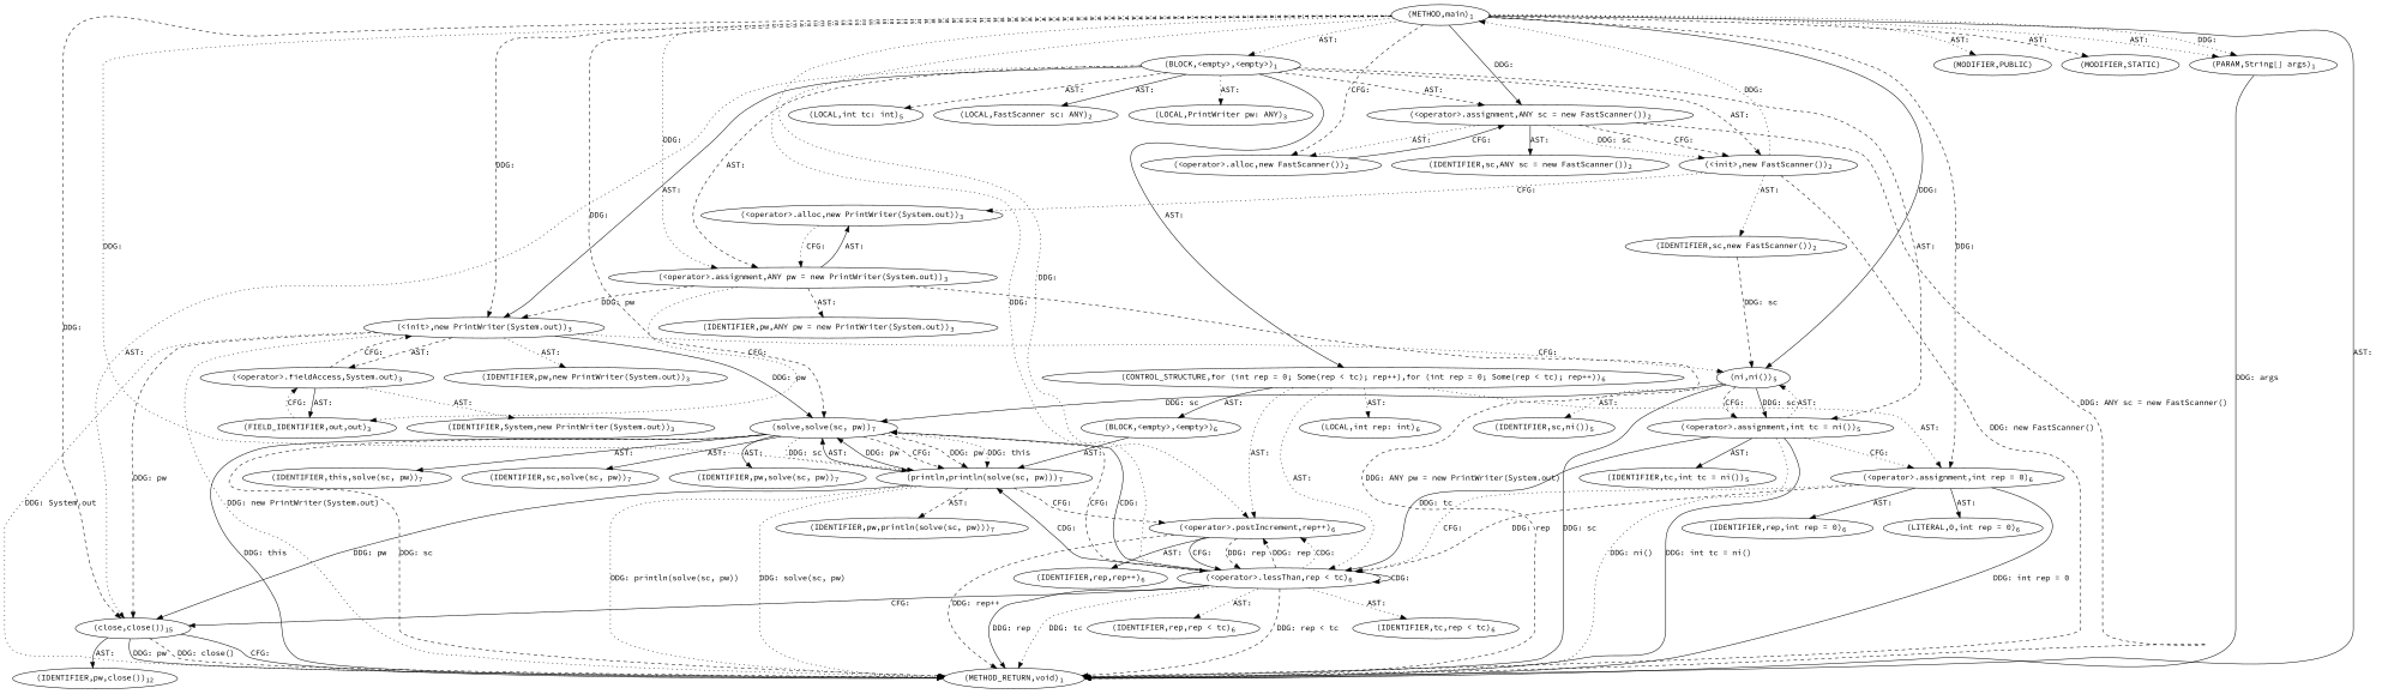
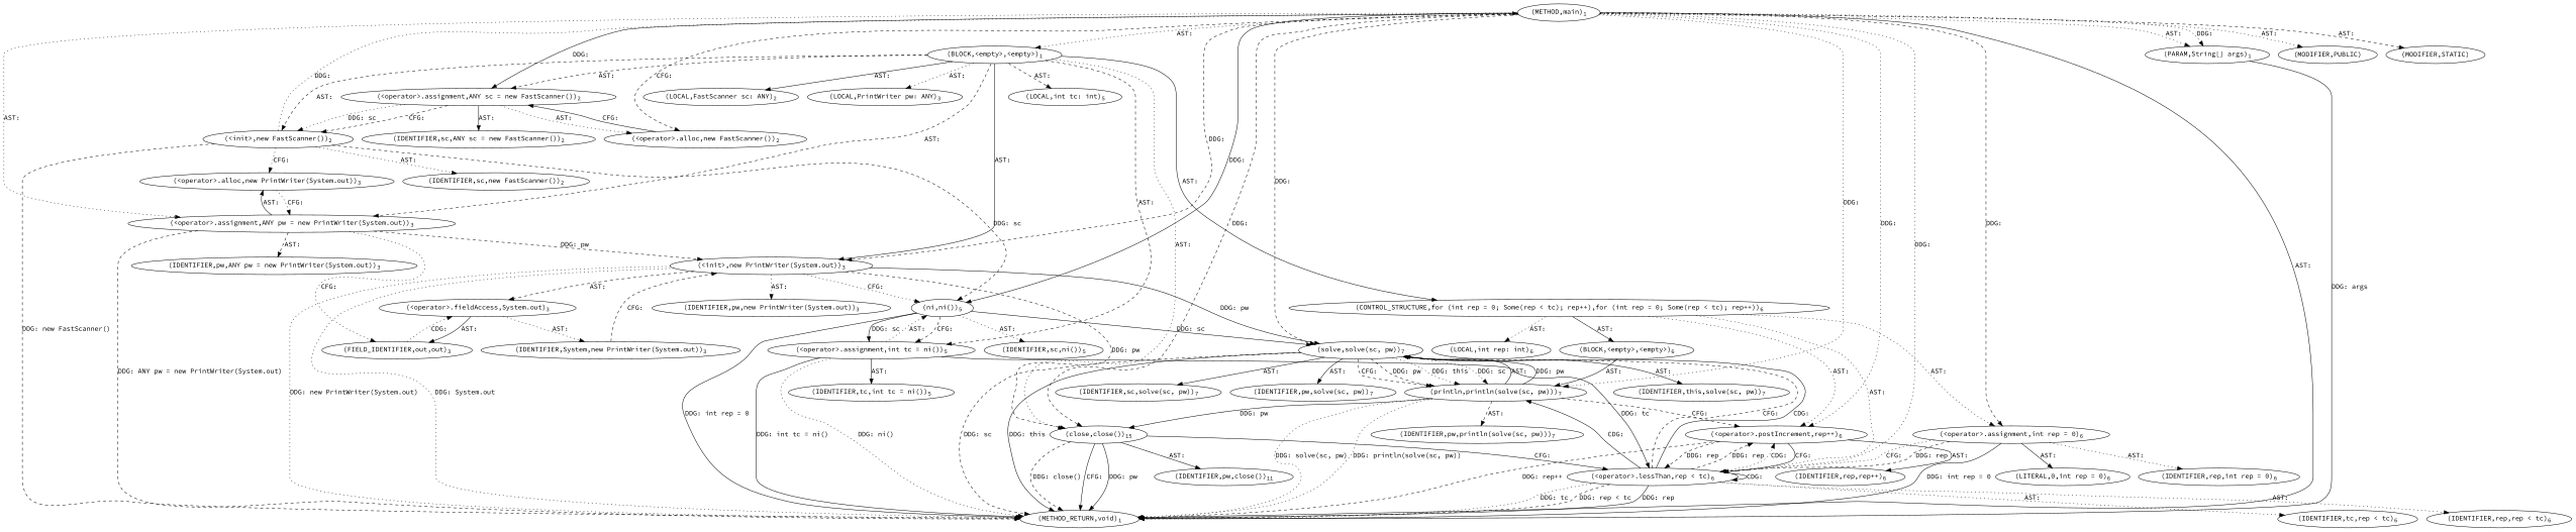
  digraph {
    fontname="Source Code Pro"
    node [fontname="Source Code Pro"]
    edge [fontname="Source Code Pro" style=dotted]
    n1 [label=<(METHOD,main)<SUB>1</SUB>>]
    n2 [label=<(PARAM,String[] args)<SUB>1</SUB>>]
    n3 [label=<(BLOCK,&lt;empty&gt;,&lt;empty&gt;)<SUB>1</SUB>>]
    n4 [label=<(&lt;operator&gt;.assignment,ANY sc = new FastScanner())<SUB>2</SUB>>]
    n5 [label=<(&lt;operator&gt;.alloc,new FastScanner())<SUB>2</SUB>>]
    n6 [label=<(&lt;operator&gt;.assignment,ANY pw = new PrintWriter(System.out))<SUB>3</SUB>>]
    n7 [label=<(&lt;init&gt;,new PrintWriter(System.out))<SUB>3</SUB>>]
    n8 [label=<(ni,ni())<SUB>5</SUB>>]
    n9 [label=<(&lt;operator&gt;.assignment,int rep = 0)<SUB>6</SUB>>]
    n10 [label=<(&lt;operator&gt;.lessThan,rep &lt; tc)<SUB>6</SUB>>]
    n11 [label=<(&lt;operator&gt;.postIncrement,rep++)<SUB>6</SUB>>]
    n12 [label=<(println,println(solve(sc, pw)))<SUB>7</SUB>>]
    n13 [label=<(solve,solve(sc, pw))<SUB>7</SUB>>]
    n14 [label=<(close,close())<SUB>15</SUB>>]
    n15 [label=<(MODIFIER,PUBLIC)>]
    n16 [label=<(MODIFIER,STATIC)>]
    n17 [label=<(METHOD_RETURN,void)<SUB>1</SUB>>]
    n18 [label=<(&lt;init&gt;,new FastScanner())<SUB>2</SUB>>]
    n19 [label=<(LOCAL,FastScanner sc: ANY)<SUB>2</SUB>>]
    n20 [label=<(LOCAL,PrintWriter pw: ANY)<SUB>3</SUB>>]
    n21 [label=<(LOCAL,int tc: int)<SUB>5</SUB>>]
    n22 [label=<(&lt;operator&gt;.assignment,int tc = ni())<SUB>5</SUB>>]
    n23 [label=<(CONTROL_STRUCTURE,for (int rep = 0; Some(rep &lt; tc); rep++),for (int rep = 0; Some(rep &lt; tc); rep++))<SUB>6</SUB>>]
    n24 [label=<(IDENTIFIER,sc,ANY sc = new FastScanner())<SUB>2</SUB>>]
    n25 [label=<(IDENTIFIER,sc,new FastScanner())<SUB>2</SUB>>]
    n26 [label=<(&lt;operator&gt;.alloc,new PrintWriter(System.out))<SUB>3</SUB>>]
    n27 [label=<(IDENTIFIER,pw,ANY pw = new PrintWriter(System.out))<SUB>3</SUB>>]
    n28 [label=<(FIELD_IDENTIFIER,out,out)<SUB>3</SUB>>]
    n29 [label=<(IDENTIFIER,pw,new PrintWriter(System.out))<SUB>3</SUB>>]
    n30 [label=<(&lt;operator&gt;.fieldAccess,System.out)<SUB>3</SUB>>]
    n31 [label=<(IDENTIFIER,sc,ni())<SUB>5</SUB>>]
    n32 [label=<(IDENTIFIER,rep,int rep = 0)<SUB>6</SUB>>]
    n33 [label=<(LITERAL,0,int rep = 0)<SUB>6</SUB>>]
    n34 [label=<(IDENTIFIER,rep,rep &lt; tc)<SUB>6</SUB>>]
    n35 [label=<(IDENTIFIER,tc,rep &lt; tc)<SUB>6</SUB>>]
    n36 [label=<(IDENTIFIER,rep,rep++)<SUB>6</SUB>>]
    n37 [label=<(IDENTIFIER,pw,println(solve(sc, pw)))<SUB>7</SUB>>]
    n38 [label=<(IDENTIFIER,this,solve(sc, pw))<SUB>7</SUB>>]
    n39 [label=<(IDENTIFIER,sc,solve(sc, pw))<SUB>7</SUB>>]
    n40 [label=<(IDENTIFIER,pw,solve(sc, pw))<SUB>7</SUB>>]
-   n41 [label=<(IDENTIFIER,pw,close())<SUB>12</SUB>>]
+   n41 [label=<(IDENTIFIER,pw,close())<SUB>11</SUB>>]
    n42 [label=<(IDENTIFIER,tc,int tc = ni())<SUB>5</SUB>>]
    n43 [label=<(LOCAL,int rep: int)<SUB>6</SUB>>]
    n44 [label=<(BLOCK,&lt;empty&gt;,&lt;empty&gt;)<SUB>6</SUB>>]
    n45 [label=<(IDENTIFIER,System,new PrintWriter(System.out))<SUB>3</SUB>>]
    n1 -> n2 [label="AST: "]
    n1 -> n2 [label="DDG: "]
    n1 -> n3 [label="AST: "]
    n1 -> n4 [label="DDG: " style=solid]
    n1 -> n5 [label="CFG: " style=dashed]
-   n1 -> n6 [label="DDG: "]
+   n1 -> n6 [label="AST: "]
    n1 -> n7 [label="DDG: " style=dashed]
    n1 -> n8 [label="DDG: " style=solid]
    n1 -> n9 [label="DDG: " style=dashed]
    n1 -> n10 [label="DDG: "]
    n1 -> n11 [label="DDG: "]
    n1 -> n12 [label="DDG: "]
    n1 -> n13 [label="DDG: " style=dashed]
    n1 -> n14 [label="DDG: " style=dashed]
    n1 -> n15 [label="AST: "]
    n1 -> n16 [label="AST: " style=dashed]
    n1 -> n17 [label="AST: " style=solid]
    n2 -> n17 [label="DDG: args" style=solid]
    n3 -> n4 [label="AST: " style=dashed]
    n3 -> n6 [label="AST: " style=dashed]
    n3 -> n7 [label="AST: " style=solid]
    n3 -> n14 [label="AST: "]
    n3 -> n18 [label="AST: " style=dashed]
    n3 -> n19 [label="AST: " style=solid]
    n3 -> n20 [label="AST: "]
    n3 -> n21 [label="AST: " style=dashed]
    n3 -> n22 [label="AST: " style=dashed]
    n3 -> n23 [label="AST: " style=solid]
    n4 -> n5 [label="AST: "]
-   n4 -> n17 [label="DDG: ANY sc = new FastScanner()" style=dashed]
    n4 -> n18 [label="CFG: " style=dashed]
    n4 -> n18 [label="DDG: sc"]
    n4 -> n24 [label="AST: " style=solid]
    n5 -> n4 [label="CFG: " style=solid]
    n6 -> n7 [label="DDG: pw" style=dashed]
    n6 -> n17 [label="DDG: ANY pw = new PrintWriter(System.out)" style=dashed]
    n6 -> n26 [label="AST: " style=solid]
    n6 -> n27 [label="AST: " style=dashed]
    n6 -> n28 [label="CFG: "]
    n7 -> n8 [label="CFG: "]
    n7 -> n13 [label="DDG: pw" style=solid]
    n7 -> n14 [label="DDG: pw" style=dashed]
    n7 -> n17 [label="DDG: System.out"]
    n7 -> n17 [label="DDG: new PrintWriter(System.out)"]
    n7 -> n29 [label="AST: "]
    n7 -> n30 [label="AST: " style=dashed]
    n8 -> n13 [label="DDG: sc" style=solid]
-   n8 -> n17 [label="DDG: sc" style=solid]
+   n8 -> n17 [label="DDG: int rep = 0" style=solid]
    n8 -> n22 [label="CFG: " style=dashed]
    n8 -> n22 [label="DDG: sc" style=solid]
    n8 -> n31 [label="AST: "]
    n9 -> n10 [label="CFG: "]
    n9 -> n10 [label="DDG: rep" style=dashed]
    n9 -> n17 [label="DDG: int rep = 0" style=solid]
-   n9 -> n32 [label="AST: " style=solid]
+   n9 -> n32 [label="AST: "]
    n9 -> n33 [label="AST: " style=solid]
    n10 -> n10 [label="CDG: " style=solid]
    n10 -> n11 [label="DDG: rep" style=dashed]
    n10 -> n11 [label="CDG: "]
    n10 -> n12 [label="CDG: " style=solid]
    n10 -> n13 [label="CFG: " style=dashed]
    n10 -> n13 [label="CDG: " style=solid]
-   n10 -> n14 [label="CFG: " style=solid]
+   n14 -> n10 [label="CFG: " style=solid]
    n10 -> n17 [label="DDG: rep" style=solid]
    n10 -> n17 [label="DDG: tc"]
    n10 -> n17 [label="DDG: rep &lt; tc" style=dashed]
    n10 -> n34 [label="AST: "]
    n10 -> n35 [label="AST: "]
    n11 -> n10 [label="CFG: " style=solid]
    n11 -> n10 [label="DDG: rep" style=dashed]
    n11 -> n17 [label="DDG: rep++" style=dashed]
    n11 -> n36 [label="AST: " style=solid]
    n12 -> n11 [label="CFG: " style=dashed]
    n12 -> n13 [label="AST: " style=solid]
    n12 -> n13 [label="DDG: pw" style=solid]
    n12 -> n14 [label="DDG: pw" style=solid]
    n12 -> n17 [label="DDG: solve(sc, pw)"]
    n12 -> n17 [label="DDG: println(solve(sc, pw))"]
    n12 -> n37 [label="AST: " style=dashed]
    n13 -> n12 [label="CFG: " style=dashed]
    n13 -> n12 [label="DDG: pw" style=dashed]
    n13 -> n12 [label="DDG: this"]
    n13 -> n12 [label="DDG: sc"]
    n13 -> n17 [label="DDG: sc" style=dashed]
    n13 -> n17 [label="DDG: this" style=solid]
    n13 -> n38 [label="AST: " style=solid]
    n13 -> n39 [label="AST: " style=solid]
    n13 -> n40 [label="AST: " style=solid]
    n14 -> n17 [label="CFG: " style=solid]
    n14 -> n17 [label="DDG: pw" style=solid]
    n14 -> n17 [label="DDG: close()" style=dashed]
    n14 -> n41 [label="AST: " style=solid]
    n18 -> n1 [label="DDG: "]
-   n25 -> n8 [label="DDG: sc" style=dashed]
+   n18 -> n8 [label="DDG: sc" style=dashed]
    n18 -> n17 [label="DDG: new FastScanner()" style=dashed]
    n18 -> n25 [label="AST: "]
    n18 -> n26 [label="CFG: "]
    n22 -> n8 [label="AST: "]
-   n22 -> n9 [label="CFG: "]
    n22 -> n10 [label="DDG: tc" style=solid]
    n22 -> n17 [label="DDG: ni()"]
    n22 -> n17 [label="DDG: int tc = ni()" style=solid]
    n22 -> n42 [label="AST: " style=solid]
    n23 -> n9 [label="AST: "]
    n23 -> n10 [label="AST: "]
    n23 -> n11 [label="AST: "]
    n23 -> n43 [label="AST: "]
    n23 -> n44 [label="AST: " style=solid]
    n26 -> n6 [label="CFG: "]
-   n28 -> n30 [label="CFG: "]
-   n30 -> n7 [label="CFG: " style=dashed]
+   n28 -> n30 [label="CDG: "]
+   n45 -> n7 [label="CFG: " style=dashed]
    n30 -> n28 [label="AST: " style=solid]
    n30 -> n45 [label="AST: "]
    n44 -> n12 [label="AST: " style=solid]
  }
